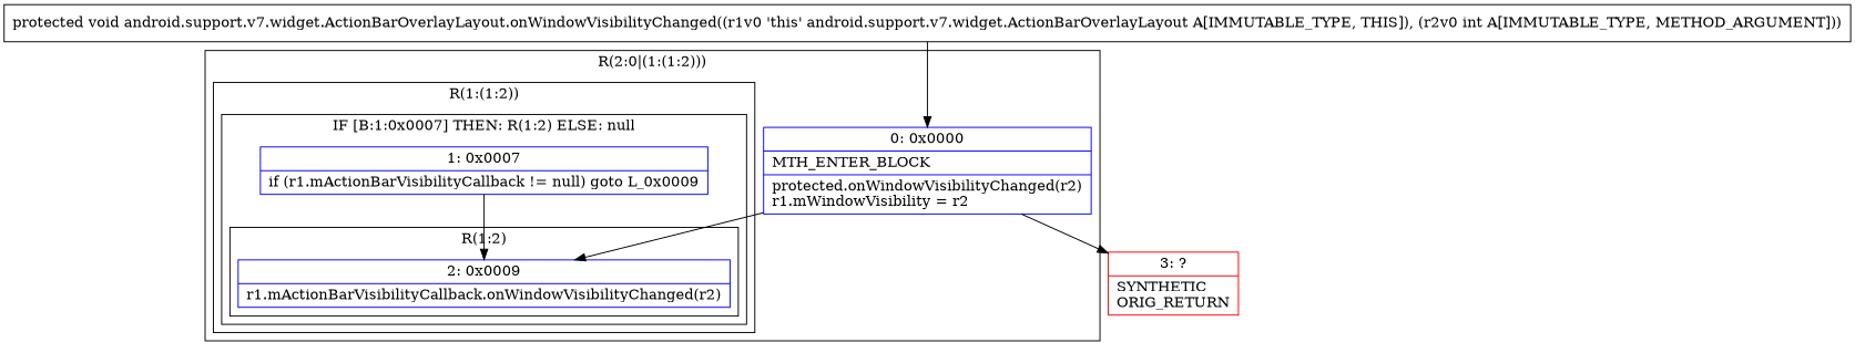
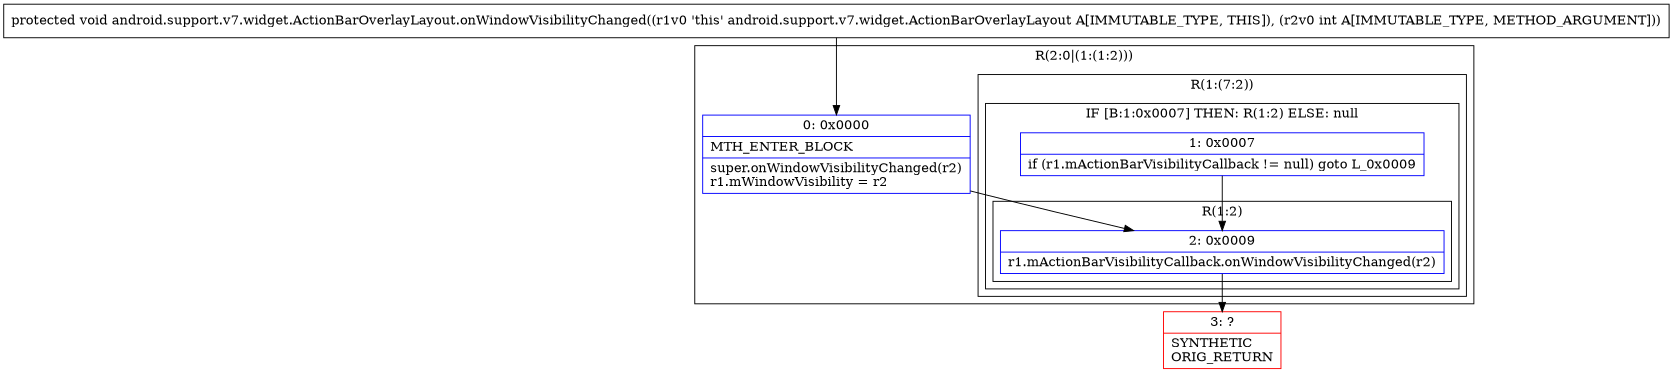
  digraph {
    node [color=blue shape=record]
    n1 [label="{2\:\ 0x0009|r1.mActionBarVisibilityCallback.onWindowVisibilityChanged(r2)\l}"]
    n2 [label="{1\:\ 0x0007|if (r1.mActionBarVisibilityCallback != null) goto L_0x0009\l}"]
-   n3 [label="{0\:\ 0x0000|MTH_ENTER_BLOCK\l|protected.onWindowVisibilityChanged(r2)\lr1.mWindowVisibility = r2\l}"]
+   n3 [label="{0\:\ 0x0000|MTH_ENTER_BLOCK\l|super.onWindowVisibilityChanged(r2)\lr1.mWindowVisibility = r2\l}"]
    n4 [color=red label="{3\:\ ?|SYNTHETIC\lORIG_RETURN\l}"]
    n5 [label="{protected void android.support.v7.widget.ActionBarOverlayLayout.onWindowVisibilityChanged((r1v0 'this' android.support.v7.widget.ActionBarOverlayLayout A[IMMUTABLE_TYPE, THIS]), (r2v0 int A[IMMUTABLE_TYPE, METHOD_ARGUMENT])) }" color=""]
    subgraph cluster_1 {
      label="R(2:0|(1:(1:2)))"
      n3
      subgraph cluster_2 {
-       label="R(1:(1:2))"
+       label="R(1:(7:2))"
        subgraph cluster_3 {
          label="IF [B:1:0x0007] THEN: R(1:2) ELSE: null"
          n2
          subgraph cluster_4 {
            label="R(1:2)"
            n1
          }
        }
      }
    }
-   n3 -> n4
+   n1 -> n4
    n2 -> n1
    n3 -> n1
    n5 -> n3
  }
